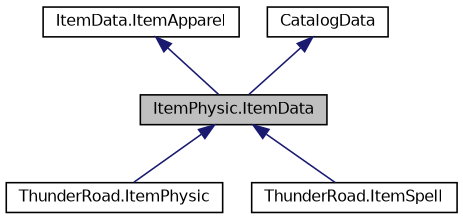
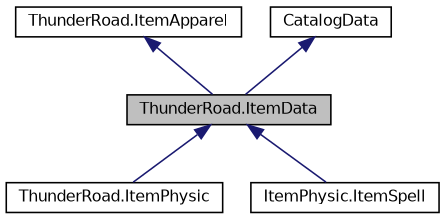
  digraph {
    node [color=black fillcolor=white fontname=Helvetica fontsize=10 shape=record style=filled]
    edge [color=midnightblue dir=back fontname=Helvetica fontsize=10 labelfontname=Helvetica labelfontsize=10 style=solid]
-   n1 [fillcolor=grey75 fontcolor=black height=0.2 label="ItemPhysic.ItemData" width=0.4]
+   n1 [fillcolor=grey75 fontcolor=black height=0.2 label="ThunderRoad.ItemData" width=0.4]
    n2 [height=0.2 label="ThunderRoad.ItemPhysic" width=0.4]
-   n3 [height=0.2 label="ThunderRoad.ItemSpell" width=0.4]
-   n4 [height=0.2 label="ItemData.ItemApparel" width=0.4]
+   n3 [height=0.2 label="ItemPhysic.ItemSpell" width=0.4]
+   n4 [height=0.2 label="ThunderRoad.ItemApparel" width=0.4]
    n5 [height=0.2 label=CatalogData width=0.4]
    n1 -> n2
    n1 -> n3
    n4 -> n1
    n5 -> n1
  }
